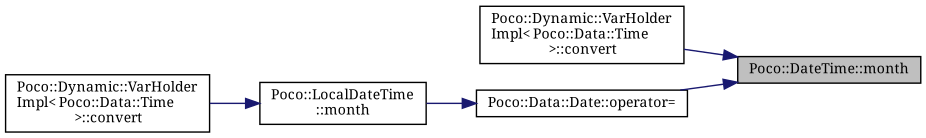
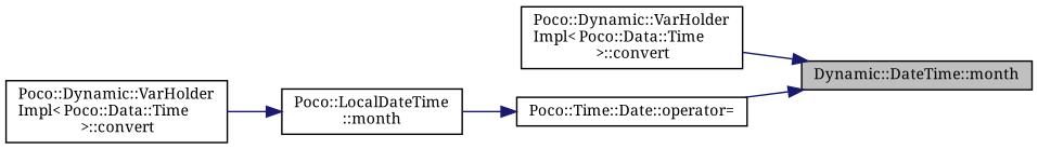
  digraph {
    fontname="Noto Serif"
    rankdir=RL
    node [color=black fillcolor=white fontname="Noto Serif" fontsize=10 shape=record style=filled]
    edge [color=midnightblue dir=back fontname="Noto Serif" fontsize=10 labelfontname=Helvetica labelfontsize=10 style=solid]
-   n1 [fillcolor=grey75 fontcolor=black height=0.2 label="Poco::DateTime::month" width=0.4]
+   n1 [fillcolor=grey75 fontcolor=black height=0.2 label="Dynamic::DateTime::month" width=0.4]
    n2 [height=0.2 label="Poco::Dynamic::VarHolder\lImpl\< Poco::Data::Time\l \>::convert" width=0.4]
-   n3 [height=0.2 label="Poco::Data::Date::operator=" width=0.4]
+   n3 [height=0.2 label="Poco::Time::Date::operator=" width=0.4]
    n4 [height=0.2 label="Poco::LocalDateTime\l::month" width=0.4]
    n5 [height=0.2 label="Poco::Dynamic::VarHolder\lImpl\< Poco::Data::Time\l \>::convert" width=0.4]
    n1 -> n2
    n1 -> n3
    n3 -> n4
    n4 -> n5
  }
